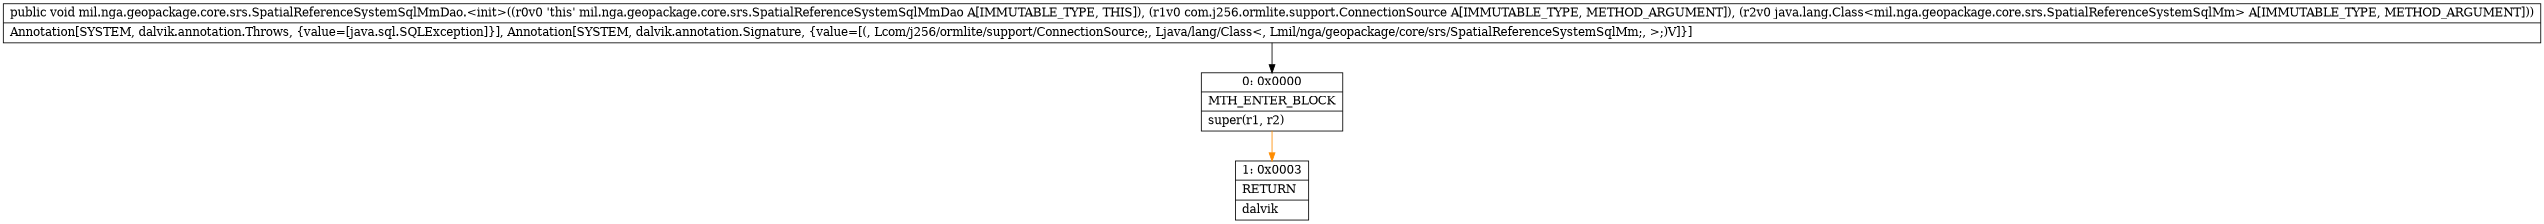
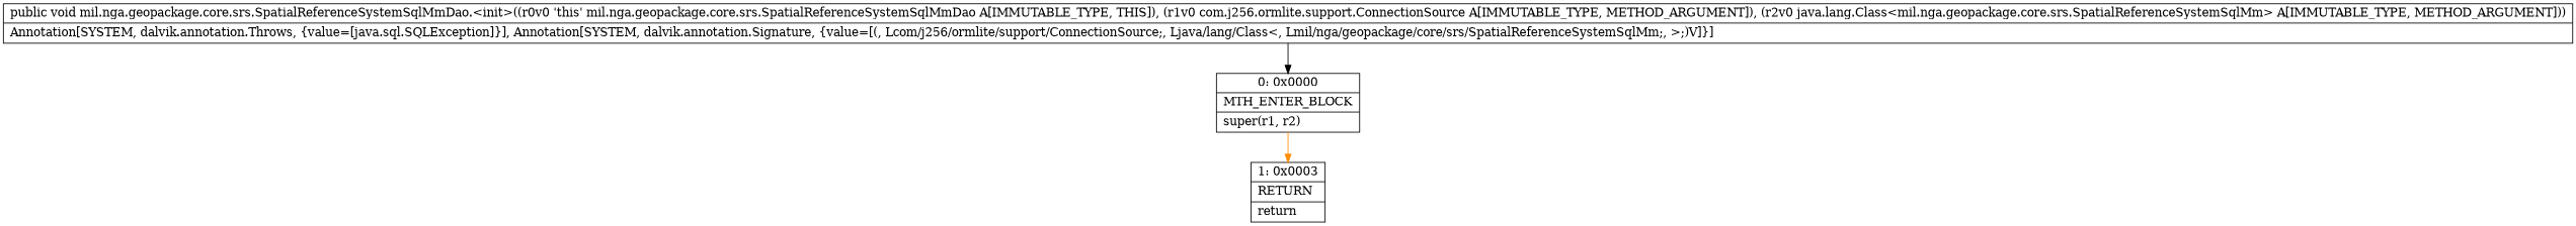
  digraph {
    node [shape=record]
    n1 [label="{0\:\ 0x0000|MTH_ENTER_BLOCK\l|super(r1, r2)\l}"]
-   n2 [label="{1\:\ 0x0003|RETURN\l|dalvik\l}"]
+   n2 [label="{1\:\ 0x0003|RETURN\l|return\l}"]
    n3 [label="{public void mil.nga.geopackage.core.srs.SpatialReferenceSystemSqlMmDao.\<init\>((r0v0 'this' mil.nga.geopackage.core.srs.SpatialReferenceSystemSqlMmDao A[IMMUTABLE_TYPE, THIS]), (r1v0 com.j256.ormlite.support.ConnectionSource A[IMMUTABLE_TYPE, METHOD_ARGUMENT]), (r2v0 java.lang.Class\<mil.nga.geopackage.core.srs.SpatialReferenceSystemSqlMm\> A[IMMUTABLE_TYPE, METHOD_ARGUMENT]))  | Annotation[SYSTEM, dalvik.annotation.Throws, \{value=[java.sql.SQLException]\}], Annotation[SYSTEM, dalvik.annotation.Signature, \{value=[(, Lcom\/j256\/ormlite\/support\/ConnectionSource;, Ljava\/lang\/Class\<, Lmil\/nga\/geopackage\/core\/srs\/SpatialReferenceSystemSqlMm;, \>;)V]\}]\l}"]
    n1 -> n2 [color=darkorange]
    n3 -> n1 [color=black]
  }
